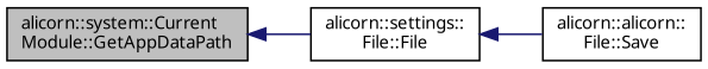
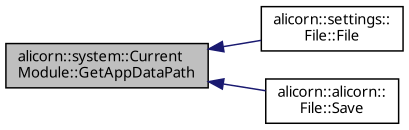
  digraph {
    rankdir=LR
    node [color=black fillcolor=white fontname=Verdana fontsize=10 shape=record style=filled]
    edge [color=midnightblue dir=back fontname=Verdana fontsize=10 labelfontname=Verdana labelfontsize=10 style=solid]
    n1 [fillcolor=grey75 fontcolor=black height=0.2 label="alicorn::system::Current\lModule::GetAppDataPath" width=0.4]
    n2 [height=0.2 label="alicorn::settings::\lFile::File" width=0.4]
    n3 [height=0.2 label="alicorn::alicorn::\lFile::Save" width=0.4]
    n1 -> n2
-   n2 -> n3
+   n1 -> n3
  }
